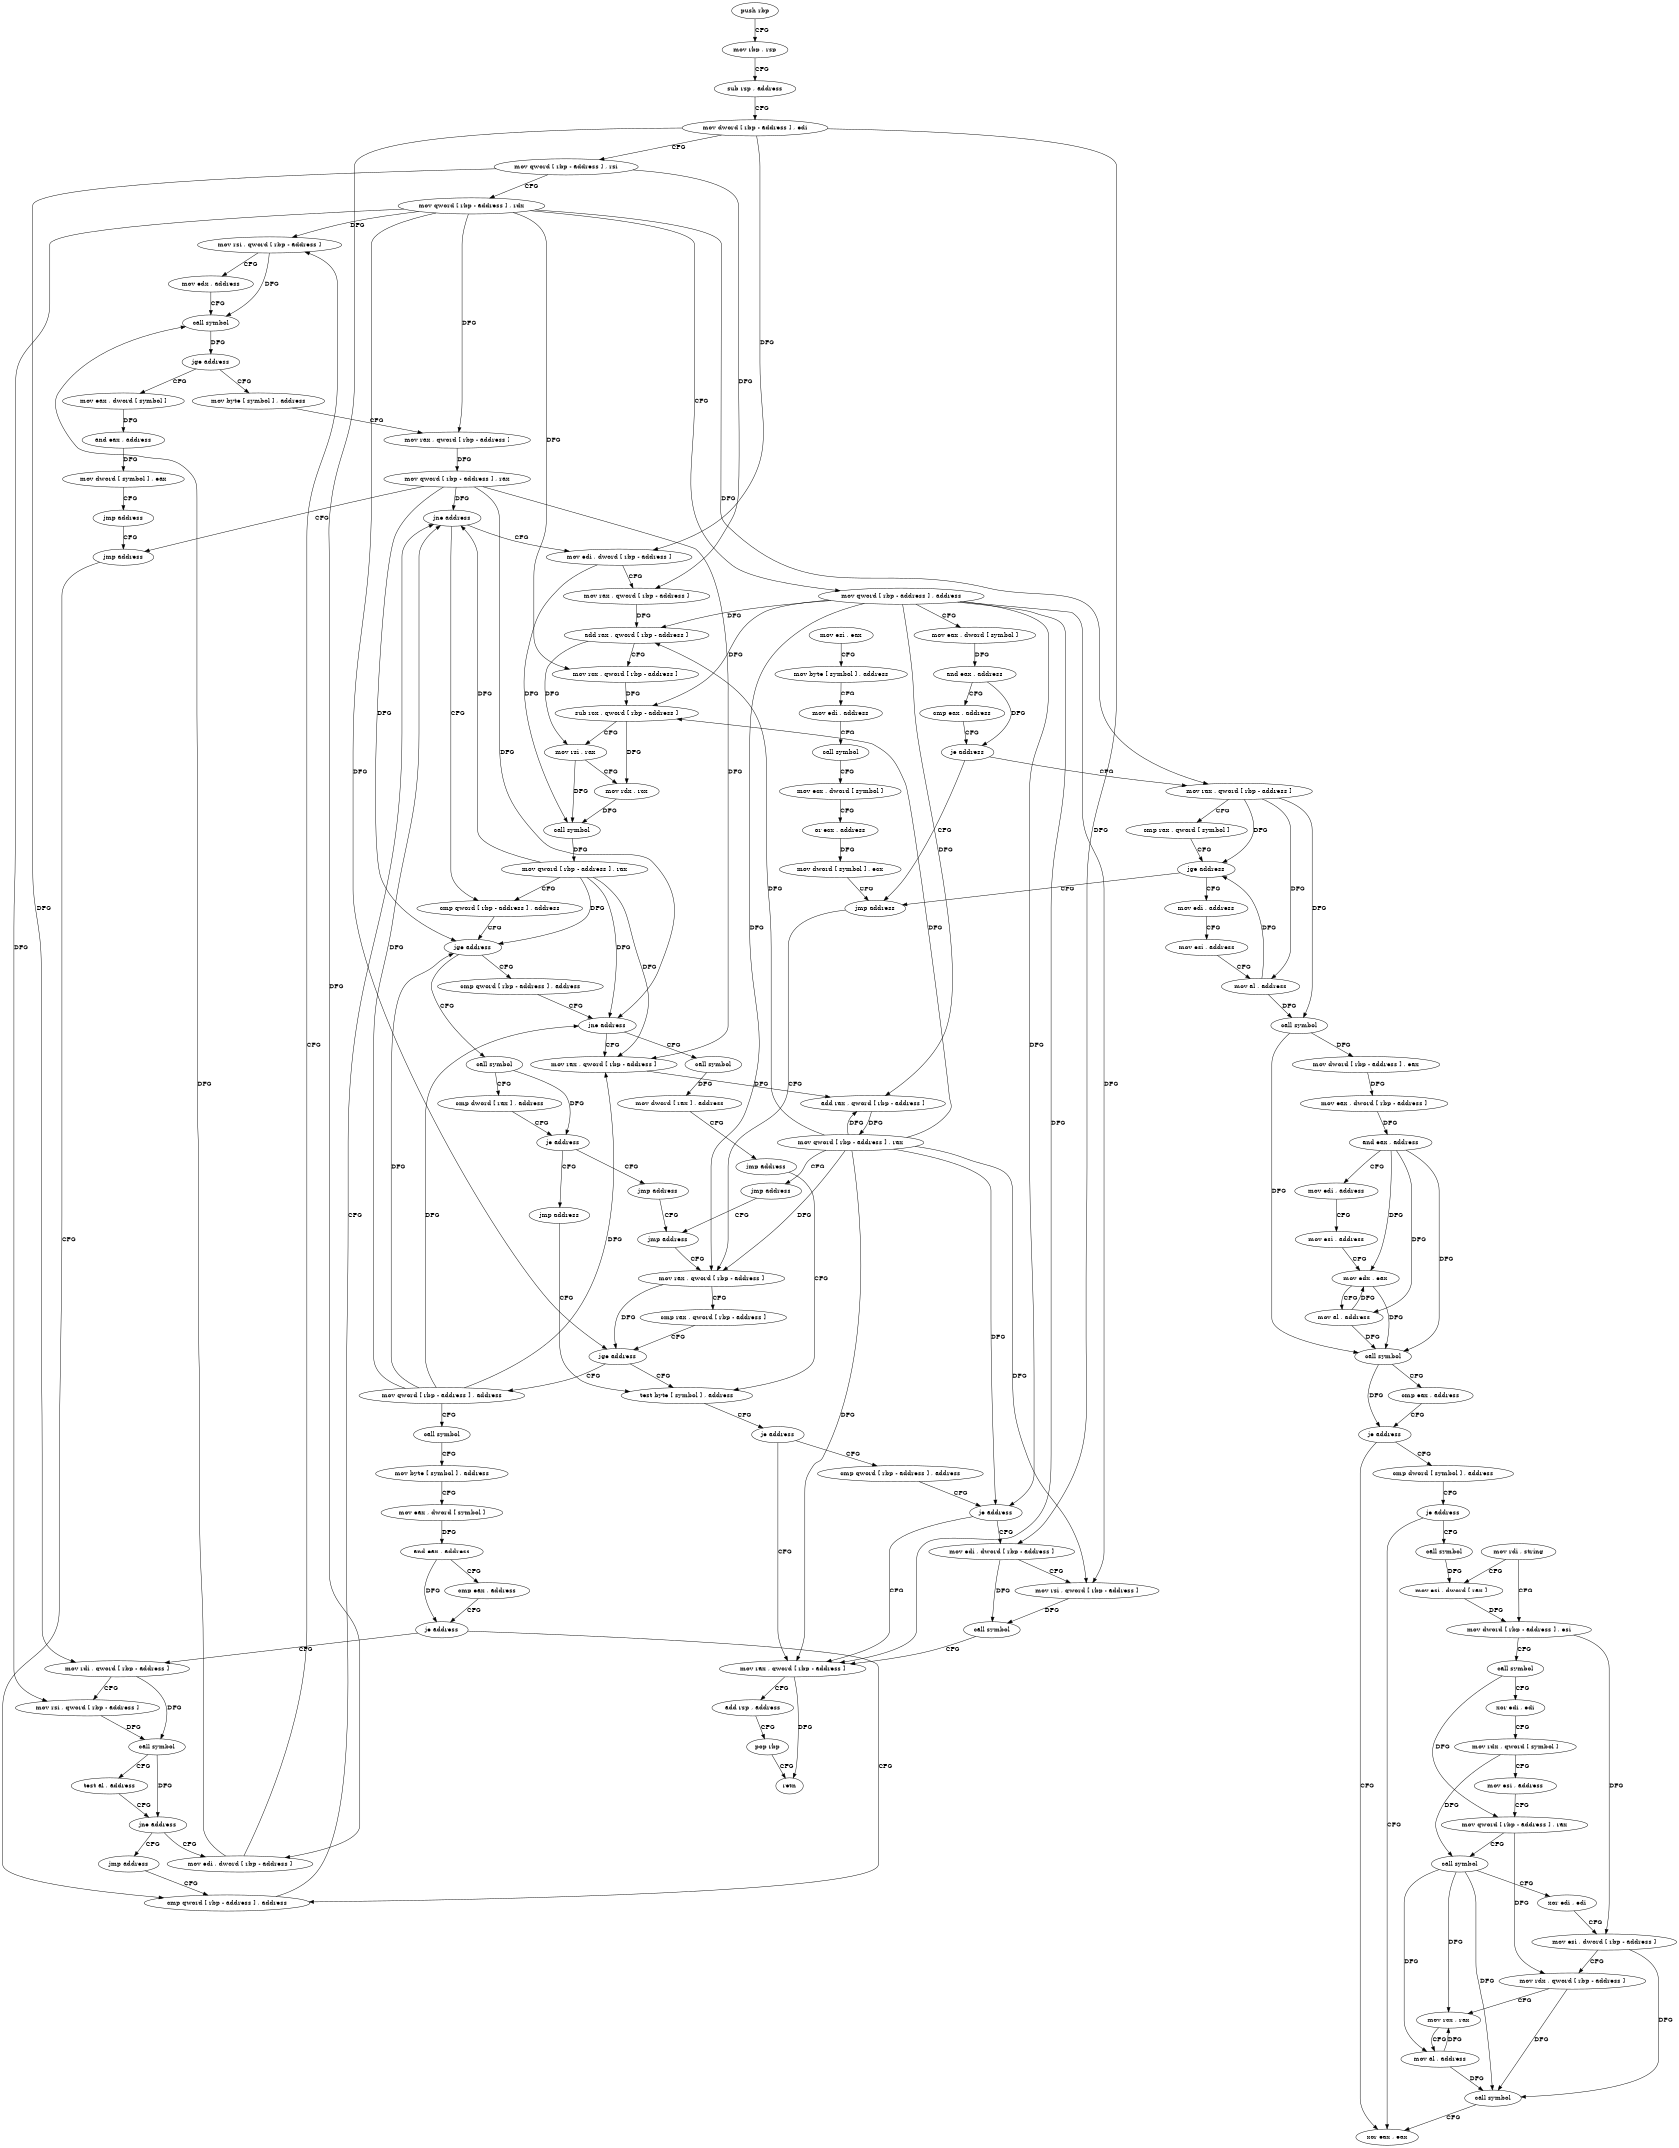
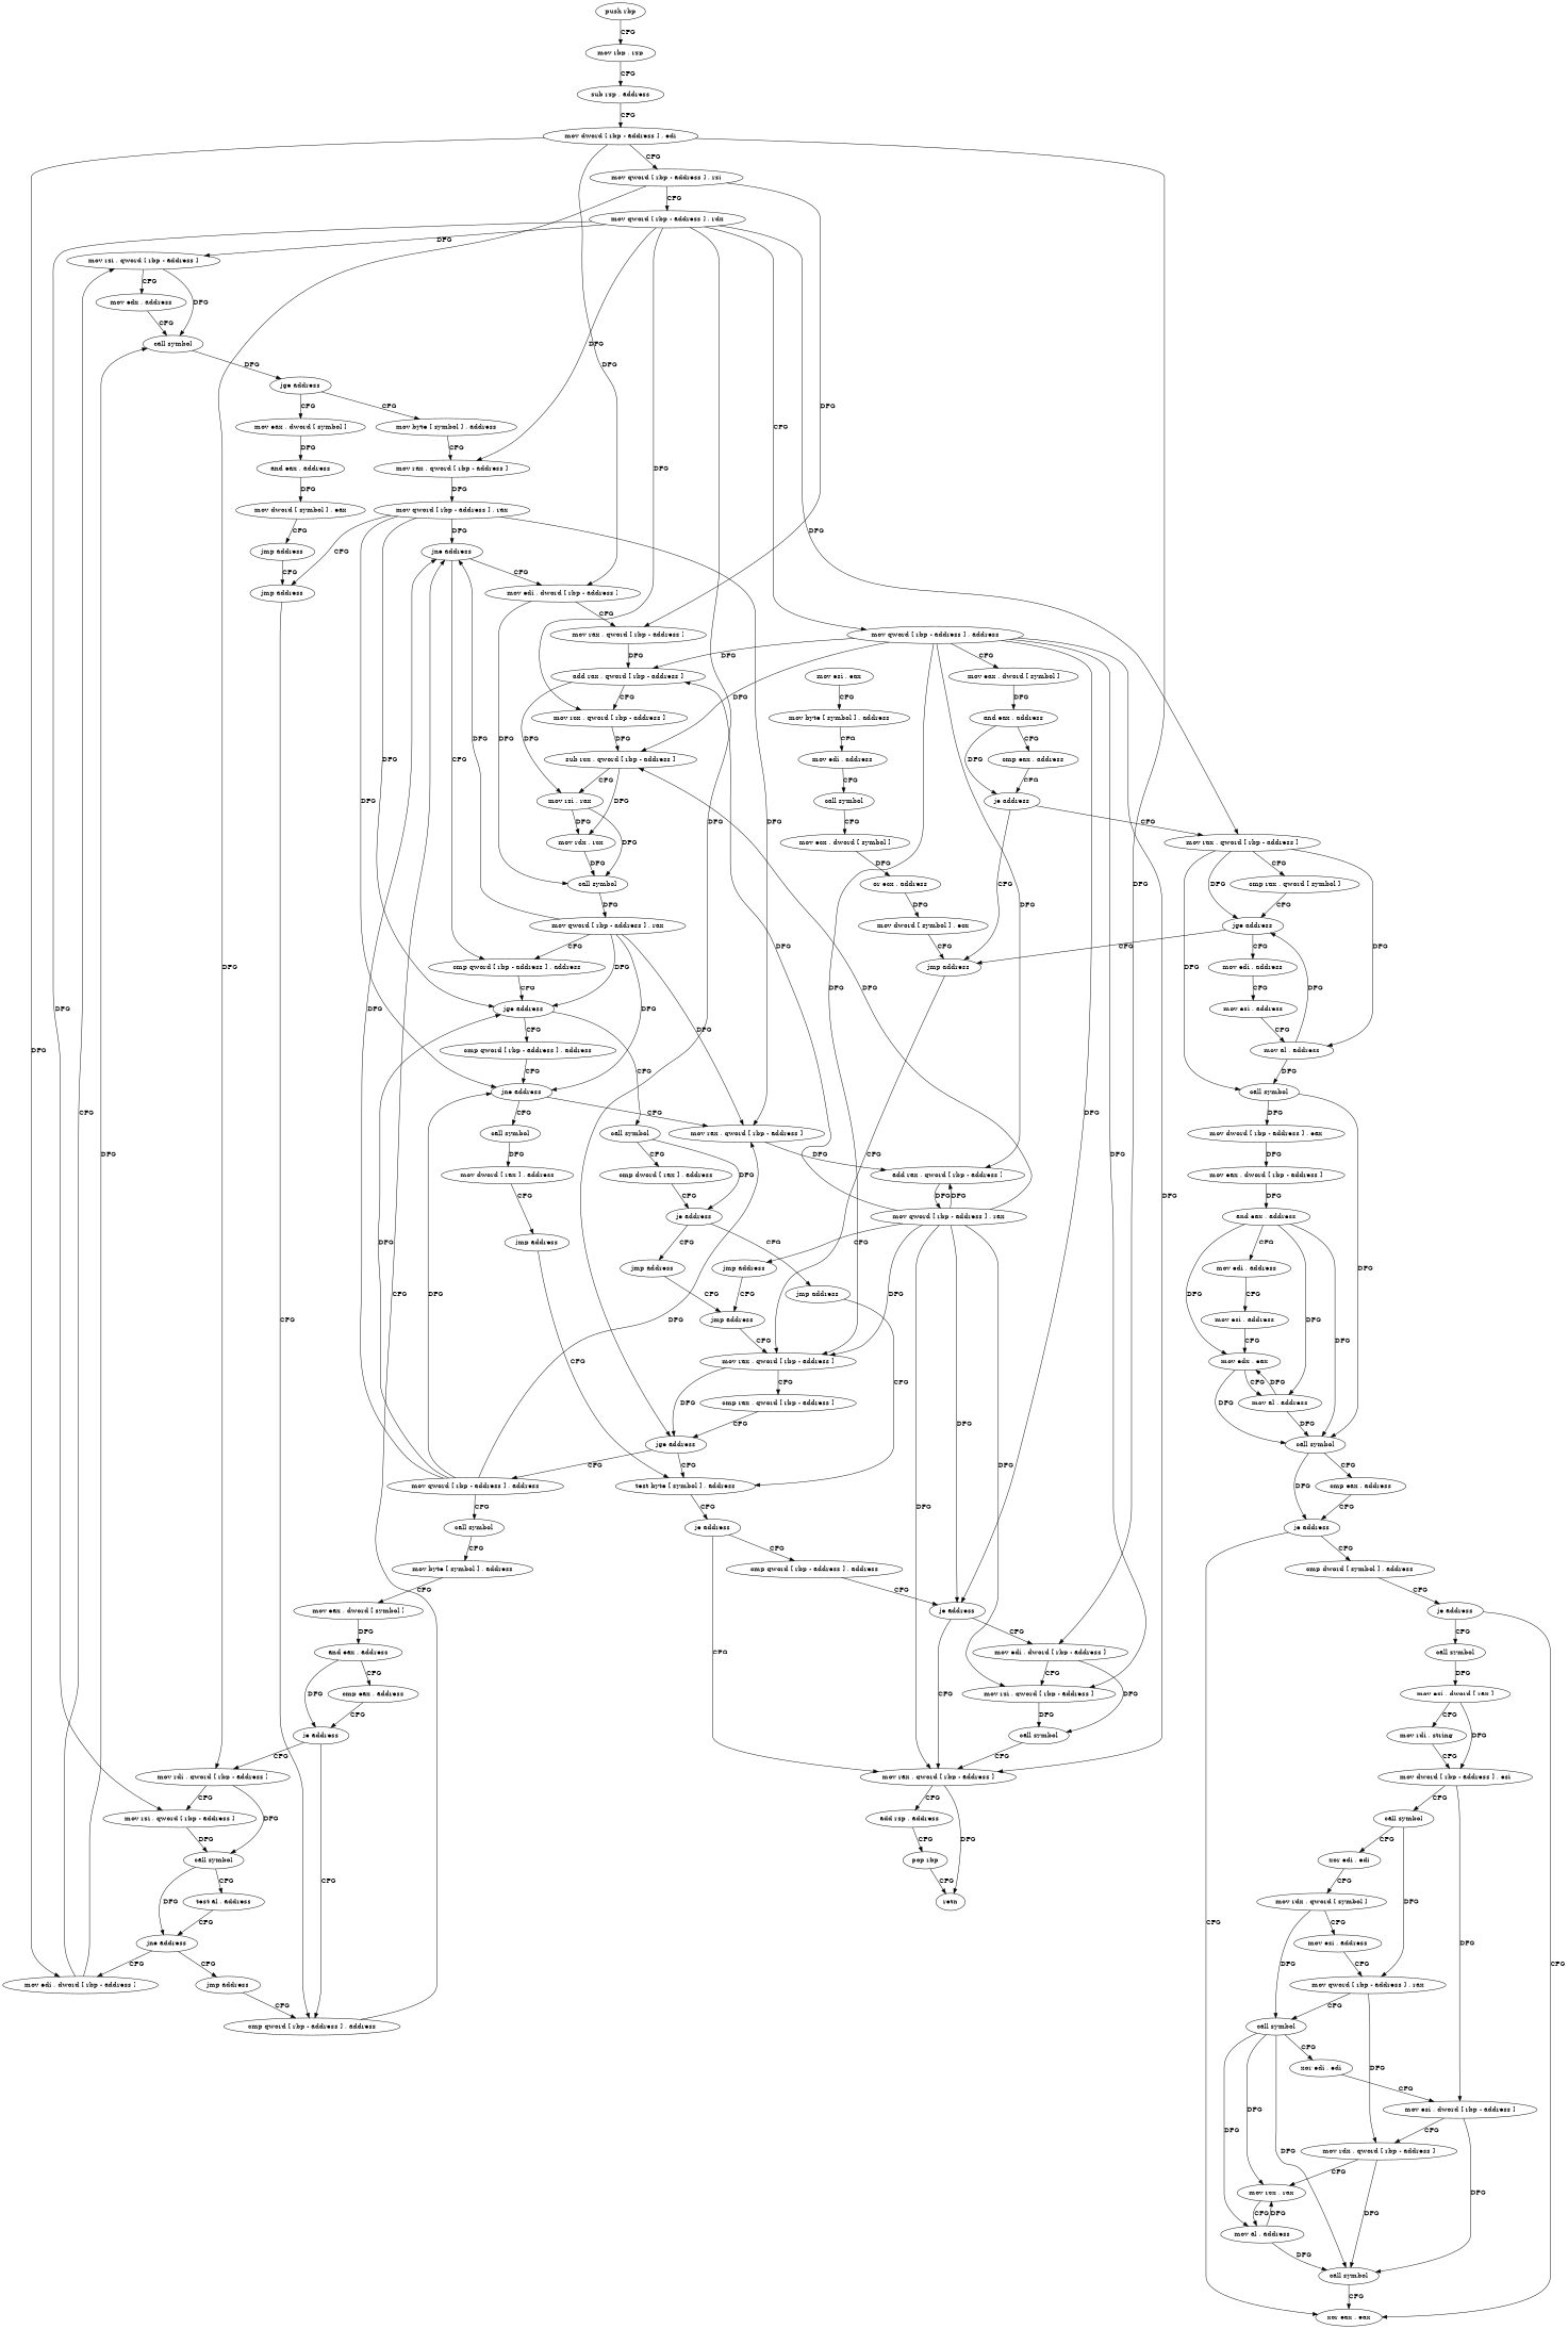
  digraph {
    n1 [label="push rbp"]
    n2 [label="mov rbp , rsp"]
    n3 [label="sub rsp , address"]
    n4 [label="mov dword [ rbp - address ] , edi"]
    n5 [label="mov qword [ rbp - address ] , rsi"]
    n6 [label="mov edi , dword [ rbp - address ]"]
    n7 [label="mov edi , dword [ rbp - address ]"]
    n8 [label="mov edi , dword [ rbp - address ]"]
    n9 [label="mov qword [ rbp - address ] , rdx"]
    n10 [label="mov rdi , qword [ rbp - address ]"]
    n11 [label="mov rax , qword [ rbp - address ]"]
    n12 [label="mov rsi , qword [ rbp - address ]"]
    n13 [label="call symbol"]
    n14 [label="call symbol"]
    n15 [label="mov rsi , qword [ rbp - address ]"]
    n16 [label="call symbol"]
    n17 [label="mov qword [ rbp - address ] , address"]
    n18 [label="mov rax , qword [ rbp - address ]"]
    n19 [label="jge address"]
    n20 [label="mov rsi , qword [ rbp - address ]"]
    n21 [label="mov rcx , qword [ rbp - address ]"]
    n22 [label="mov rax , qword [ rbp - address ]"]
    n23 [label="call symbol"]
    n24 [label="add rax , qword [ rbp - address ]"]
    n25 [label="mov eax , dword [ symbol ]"]
    n26 [label="mov rax , qword [ rbp - address ]"]
    n27 [label="mov rax , qword [ rbp - address ]"]
    n28 [label="je address"]
    n29 [label="sub rcx , qword [ rbp - address ]"]
    n30 [label="add rax , qword [ rbp - address ]"]
    n31 [label="cmp rax , qword [ symbol ]"]
    n32 [label="jge address"]
    n33 [label="mov al , address"]
    n34 [label="call symbol"]
    n35 [label="test byte [ symbol ] , address"]
    n36 [label="mov qword [ rbp - address ] , address"]
    n37 [label="mov edx , address"]
    n38 [label="mov qword [ rbp - address ] , rax"]
    n39 [label="and eax , address"]
    n40 [label="cmp rax , qword [ rbp - address ]"]
    n41 [label="add rsp , address"]
    n42 [label=retn]
    n43 [label="mov rsi , rax"]
    n44 [label="mov rdx , rcx"]
    n45 [label="mov qword [ rbp - address ] , rax"]
    n46 [label="cmp eax , address"]
    n47 [label="je address"]
    n48 [label="jmp address"]
    n49 [label="mov edi , address"]
    n50 [label="mov dword [ rbp - address ] , eax"]
    n51 [label="call symbol"]
    n52 [label="mov esi , address"]
    n53 [label="je address"]
    n54 [label="call symbol"]
    n55 [label="jne address"]
    n56 [label="jge address"]
    n57 [label="jne address"]
    n58 [label="mov rax , qword [ rbp - address ]"]
    n59 [label="cmp qword [ rbp - address ] , address"]
    n60 [label="mov byte [ symbol ] , address"]
    n61 [label="cmp qword [ rbp - address ] , address"]
    n62 [label="cmp qword [ rbp - address ] , address"]
    n63 [label="call symbol"]
    n64 [label="call symbol"]
    n65 [label="mov eax , dword [ rbp - address ]"]
    n66 [label="cmp eax , address"]
    n67 [label="je address"]
    n68 [label="and eax , address"]
    n69 [label="mov edi , address"]
    n70 [label="mov edx , eax"]
    n71 [label="mov al , address"]
    n72 [label="mov esi , address"]
    n73 [label="xor eax , eax"]
    n74 [label="cmp dword [ symbol ] , address"]
    n75 [label="je address"]
    n76 [label="mov esi , eax"]
    n77 [label="mov byte [ symbol ] , address"]
    n78 [label="call symbol"]
    n79 [label="pop rbp"]
    n80 [label="mov eax , dword [ symbol ]"]
    n81 [label="and eax , address"]
    n82 [label="cmp eax , address"]
    n83 [label="je address"]
    n84 [label="cmp qword [ rbp - address ] , address"]
    n85 [label="test al , address"]
    n86 [label="jne address"]
    n87 [label="mov edi , address"]
    n88 [label="call symbol"]
    n89 [label="mov ecx , dword [ symbol ]"]
    n90 [label="or ecx , address"]
    n91 [label="mov dword [ symbol ] , ecx"]
    n92 [label="mov esi , dword [ rax ]"]
    n93 [label="mov rdi , string"]
    n94 [label="mov dword [ rbp - address ] , esi"]
    n95 [label="mov qword [ rbp - address ] , rax"]
    n96 [label="jmp address"]
    n97 [label="jge address"]
    n98 [label="call symbol"]
    n99 [label="mov esi , dword [ rbp - address ]"]
    n100 [label="xor edi , edi"]
    n101 [label="mov qword [ rbp - address ] , rax"]
    n102 [label="mov rdx , qword [ rbp - address ]"]
    n103 [label="call symbol"]
    n104 [label="mov rdx , qword [ symbol ]"]
    n105 [label="call symbol"]
    n106 [label="mov esi , address"]
    n107 [label="xor edi , edi"]
    n108 [label="mov rcx , rax"]
    n109 [label="mov al , address"]
    n110 [label="cmp dword [ rax ] , address"]
    n111 [label="je address"]
    n112 [label="jmp address"]
    n113 [label="jmp address"]
    n114 [label="mov byte [ symbol ] , address"]
    n115 [label="mov eax , dword [ symbol ]"]
    n116 [label="and eax , address"]
    n117 [label="mov dword [ symbol ] , eax"]
    n118 [label="mov dword [ rax ] , address"]
    n119 [label="jmp address"]
    n120 [label="jmp address"]
    n121 [label="jmp address"]
    n122 [label="jmp address"]
    n123 [label="jmp address"]
    n1 -> n2 [label=CFG]
    n2 -> n3 [label=CFG]
    n3 -> n4 [label=CFG]
    n4 -> n5 [label=CFG]
    n4 -> n6 [label=DFG]
    n4 -> n7 [label=DFG]
    n4 -> n8 [label=DFG]
    n5 -> n9 [label=CFG]
    n5 -> n10 [label=DFG]
    n5 -> n11 [label=DFG]
    n6 -> n12 [label=CFG]
    n6 -> n13 [label=DFG]
    n7 -> n11 [label=CFG]
    n7 -> n14 [label=DFG]
    n8 -> n15 [label=CFG]
    n8 -> n16 [label=DFG]
    n9 -> n15 [label=DFG]
    n9 -> n17 [label=CFG]
    n9 -> n18 [label=DFG]
    n9 -> n19 [label=DFG]
    n9 -> n20 [label=DFG]
    n9 -> n21 [label=DFG]
    n9 -> n22 [label=DFG]
    n10 -> n20 [label=CFG]
    n10 -> n23 [label=DFG]
    n11 -> n24 [label=DFG]
    n12 -> n13 [label=DFG]
    n13 -> n27 [label=CFG]
    n14 -> n95 [label=DFG]
    n15 -> n16 [label=DFG]
    n15 -> n37 [label=CFG]
    n16 -> n97 [label=DFG]
    n17 -> n12 [label=DFG]
    n17 -> n24 [label=DFG]
    n17 -> n25 [label=CFG]
    n17 -> n26 [label=DFG]
    n17 -> n27 [label=DFG]
    n17 -> n28 [label=DFG]
    n17 -> n29 [label=DFG]
    n17 -> n30 [label=DFG]
    n18 -> n31 [label=CFG]
    n18 -> n32 [label=DFG]
    n18 -> n33 [label=DFG]
    n18 -> n34 [label=DFG]
    n19 -> n35 [label=CFG]
    n19 -> n36 [label=CFG]
    n20 -> n23 [label=DFG]
    n21 -> n29 [label=DFG]
    n22 -> n38 [label=DFG]
    n23 -> n85 [label=CFG]
    n23 -> n86 [label=DFG]
    n24 -> n21 [label=CFG]
    n24 -> n43 [label=DFG]
    n25 -> n39 [label=DFG]
    n26 -> n19 [label=DFG]
    n26 -> n40 [label=CFG]
    n27 -> n41 [label=CFG]
    n27 -> n42 [label=DFG]
    n28 -> n6 [label=CFG]
    n28 -> n27 [label=CFG]
    n29 -> n43 [label=CFG]
    n29 -> n44 [label=DFG]
    n30 -> n45 [label=DFG]
    n31 -> n32 [label=CFG]
    n32 -> n48 [label=CFG]
    n32 -> n49 [label=CFG]
    n33 -> n32 [label=DFG]
    n33 -> n34 [label=DFG]
    n34 -> n50 [label=DFG]
    n34 -> n51 [label=DFG]
    n35 -> n53 [label=CFG]
    n36 -> n54 [label=CFG]
    n36 -> n55 [label=DFG]
    n36 -> n56 [label=DFG]
    n36 -> n57 [label=DFG]
    n36 -> n58 [label=DFG]
    n37 -> n16 [label=CFG]
    n38 -> n55 [label=DFG]
    n38 -> n56 [label=DFG]
    n38 -> n57 [label=DFG]
    n38 -> n58 [label=DFG]
    n38 -> n121 [label=CFG]
    n39 -> n46 [label=CFG]
    n39 -> n47 [label=DFG]
    n40 -> n19 [label=CFG]
    n41 -> n79 [label=CFG]
    n43 -> n14 [label=DFG]
-   n43 -> n44 [label=CFG]
+   n43 -> n44 [label=DFG]
    n44 -> n14 [label=DFG]
    n45 -> n12 [label=DFG]
    n45 -> n24 [label=DFG]
    n45 -> n26 [label=DFG]
    n45 -> n27 [label=DFG]
    n45 -> n28 [label=DFG]
    n45 -> n29 [label=DFG]
    n45 -> n30 [label=DFG]
    n45 -> n123 [label=CFG]
    n46 -> n47 [label=CFG]
    n47 -> n18 [label=CFG]
    n47 -> n48 [label=CFG]
    n48 -> n26 [label=CFG]
    n49 -> n52 [label=CFG]
    n50 -> n65 [label=DFG]
    n51 -> n66 [label=CFG]
    n51 -> n67 [label=DFG]
    n52 -> n33 [label=CFG]
    n53 -> n27 [label=CFG]
    n53 -> n59 [label=CFG]
    n54 -> n60 [label=CFG]
    n55 -> n7 [label=CFG]
    n55 -> n61 [label=CFG]
    n56 -> n62 [label=CFG]
    n56 -> n63 [label=CFG]
    n57 -> n58 [label=CFG]
    n57 -> n64 [label=CFG]
    n58 -> n30 [label=DFG]
    n59 -> n28 [label=CFG]
    n60 -> n80 [label=CFG]
    n61 -> n56 [label=CFG]
    n62 -> n57 [label=CFG]
    n63 -> n110 [label=CFG]
    n63 -> n111 [label=DFG]
    n64 -> n118 [label=DFG]
    n65 -> n68 [label=DFG]
    n66 -> n67 [label=CFG]
    n67 -> n73 [label=CFG]
    n67 -> n74 [label=CFG]
    n68 -> n51 [label=DFG]
    n68 -> n69 [label=CFG]
    n68 -> n70 [label=DFG]
    n68 -> n71 [label=DFG]
    n69 -> n72 [label=CFG]
    n70 -> n51 [label=DFG]
    n70 -> n71 [label=CFG]
    n71 -> n51 [label=DFG]
    n71 -> n70 [label=DFG]
    n72 -> n70 [label=CFG]
    n74 -> n75 [label=CFG]
    n75 -> n73 [label=CFG]
    n75 -> n78 [label=CFG]
    n76 -> n77 [label=CFG]
    n77 -> n87 [label=CFG]
    n78 -> n92 [label=DFG]
    n79 -> n42 [label=CFG]
    n80 -> n81 [label=DFG]
    n81 -> n82 [label=CFG]
    n81 -> n83 [label=DFG]
    n82 -> n83 [label=CFG]
    n83 -> n10 [label=CFG]
    n83 -> n84 [label=CFG]
    n84 -> n55 [label=CFG]
    n85 -> n86 [label=CFG]
    n86 -> n8 [label=CFG]
    n86 -> n96 [label=CFG]
    n87 -> n88 [label=CFG]
    n88 -> n89 [label=CFG]
-   n89 -> n90 [label=CFG]
+   n89 -> n90 [label=DFG]
    n90 -> n91 [label=DFG]
    n91 -> n48 [label=CFG]
-   n93 -> n92 [label=CFG]
+   n92 -> n93 [label=CFG]
    n92 -> n94 [label=DFG]
    n93 -> n94 [label=CFG]
    n94 -> n98 [label=CFG]
    n94 -> n99 [label=DFG]
    n95 -> n55 [label=DFG]
    n95 -> n56 [label=DFG]
    n95 -> n57 [label=DFG]
    n95 -> n58 [label=DFG]
    n95 -> n61 [label=CFG]
    n96 -> n84 [label=CFG]
    n97 -> n114 [label=CFG]
    n97 -> n115 [label=CFG]
    n98 -> n100 [label=CFG]
    n98 -> n101 [label=DFG]
    n99 -> n102 [label=CFG]
    n99 -> n103 [label=DFG]
    n100 -> n104 [label=CFG]
    n101 -> n102 [label=DFG]
    n101 -> n105 [label=CFG]
    n102 -> n103 [label=DFG]
    n102 -> n108 [label=CFG]
    n103 -> n73 [label=CFG]
    n104 -> n105 [label=DFG]
    n104 -> n106 [label=CFG]
    n105 -> n103 [label=DFG]
    n105 -> n107 [label=CFG]
    n105 -> n108 [label=DFG]
    n105 -> n109 [label=DFG]
    n106 -> n101 [label=CFG]
    n107 -> n99 [label=CFG]
    n108 -> n109 [label=CFG]
    n109 -> n103 [label=DFG]
    n109 -> n108 [label=DFG]
    n110 -> n111 [label=CFG]
    n111 -> n112 [label=CFG]
    n111 -> n113 [label=CFG]
    n112 -> n120 [label=CFG]
    n113 -> n35 [label=CFG]
    n114 -> n22 [label=CFG]
    n115 -> n116 [label=DFG]
    n116 -> n117 [label=DFG]
    n117 -> n122 [label=CFG]
    n118 -> n119 [label=CFG]
    n119 -> n35 [label=CFG]
    n120 -> n26 [label=CFG]
    n121 -> n84 [label=CFG]
    n122 -> n121 [label=CFG]
    n123 -> n120 [label=CFG]
  }
